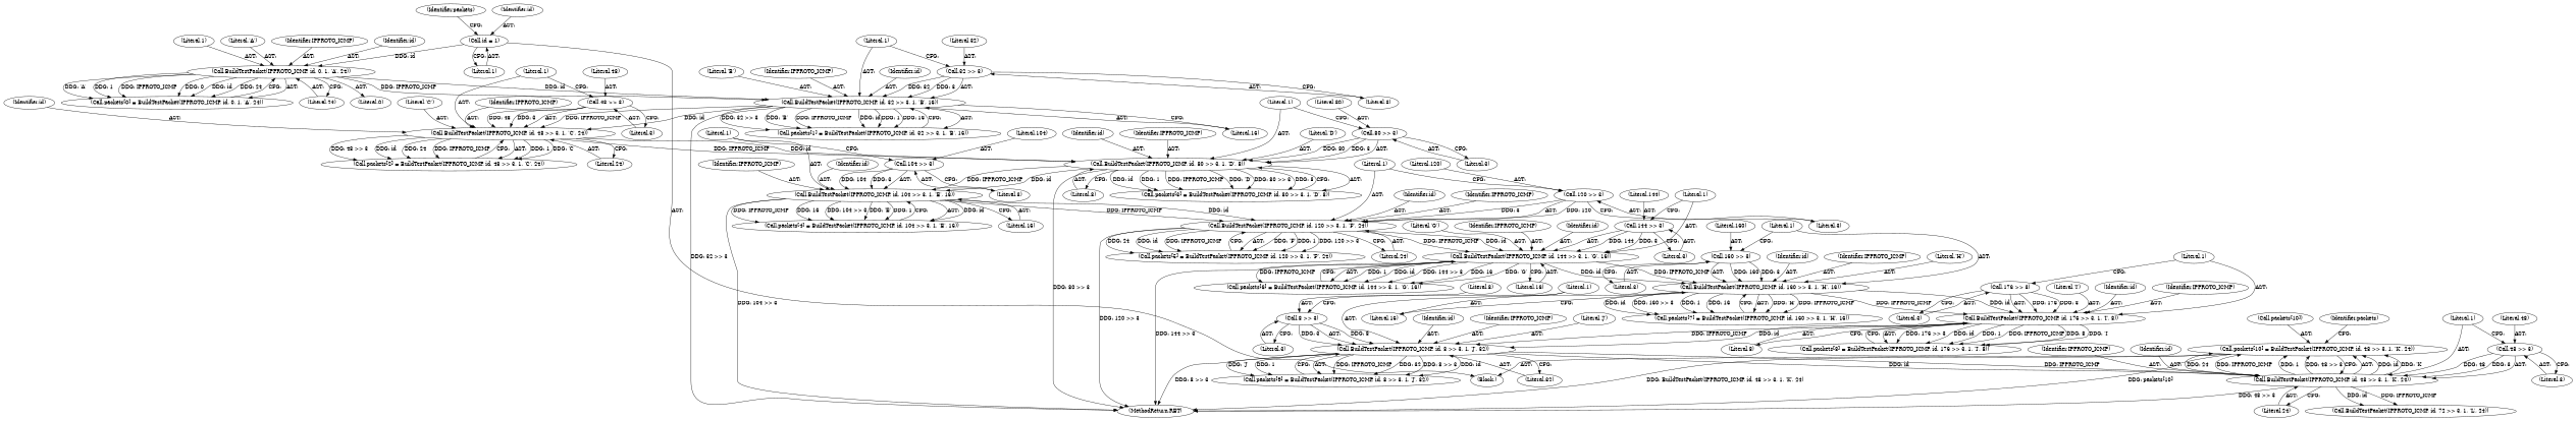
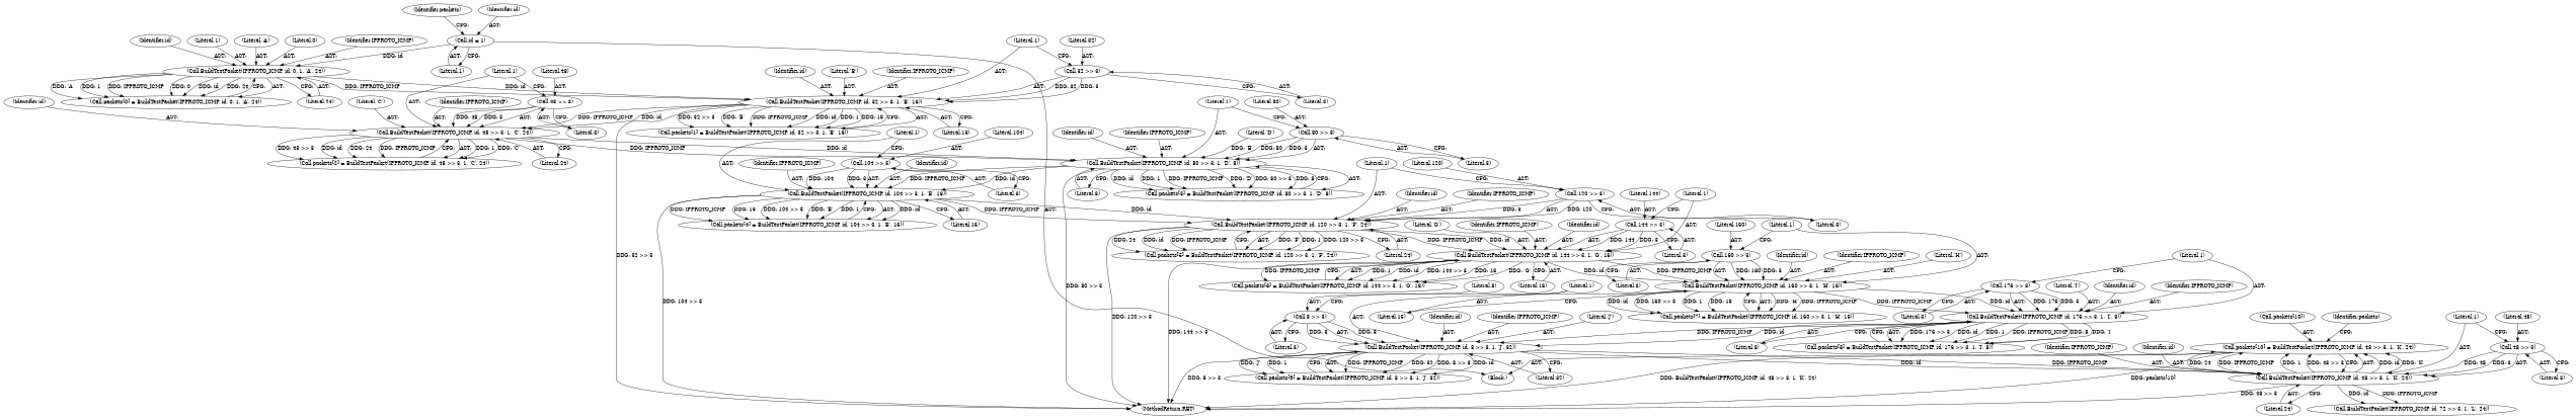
  digraph {
    n1 [label="(Call,packets[10] = BuildTestPacket(IPPROTO_ICMP, id, 48 >> 3, 1, 'K', 24))"]
    n2 [label="(Call,BuildTestPacket(IPPROTO_ICMP, id, 48 >> 3, 1, 'K', 24))"]
    n3 [label="(Block,)"]
    n4 [label="(MethodReturn,RET)"]
    n5 [label="(Call,BuildTestPacket(IPPROTO_ICMP, id, 72 >> 3, 1, 'L', 24))"]
    n6 [label="(Literal,24)"]
    n7 [label="(Call,BuildTestPacket(IPPROTO_ICMP, id, 8 >> 3, 1, 'J', 32))"]
    n8 [label="(Call,packets[9] = BuildTestPacket(IPPROTO_ICMP, id, 8 >> 3, 1, 'J', 32))"]
    n9 [label="(Literal,32)"]
    n10 [label="(Call,BuildTestPacket(IPPROTO_ICMP, id, 176 >> 3, 1, 'I', 8))"]
    n11 [label="(Call,packets[8] = BuildTestPacket(IPPROTO_ICMP, id, 176 >> 3, 1, 'I', 8))"]
    n12 [label="(Literal,8)"]
    n13 [label="(Call,BuildTestPacket(IPPROTO_ICMP, id, 160 >> 3, 1, 'H', 16))"]
    n14 [label="(Call,packets[7] = BuildTestPacket(IPPROTO_ICMP, id, 160 >> 3, 1, 'H', 16))"]
    n15 [label="(Literal,16)"]
    n16 [label="(Call,BuildTestPacket(IPPROTO_ICMP, id, 144 >> 3, 1, 'G', 16))"]
    n17 [label="(Call,packets[6] = BuildTestPacket(IPPROTO_ICMP, id, 144 >> 3, 1, 'G', 16))"]
    n18 [label="(Literal,16)"]
    n19 [label="(Call,BuildTestPacket(IPPROTO_ICMP, id, 120 >> 3, 1, 'F', 24))"]
    n20 [label="(Literal,24)"]
    n21 [label="(Call,packets[5] = BuildTestPacket(IPPROTO_ICMP, id, 120 >> 3, 1, 'F', 24))"]
    n22 [label="(Call,BuildTestPacket(IPPROTO_ICMP, id, 104 >> 3, 1, 'E', 16))"]
    n23 [label="(Call,packets[4] = BuildTestPacket(IPPROTO_ICMP, id, 104 >> 3, 1, 'E', 16))"]
    n24 [label="(Literal,16)"]
    n25 [label="(Call,BuildTestPacket(IPPROTO_ICMP, id, 80 >> 3, 1, 'D', 8))"]
    n26 [label="(Literal,8)"]
    n27 [label="(Call,packets[3] = BuildTestPacket(IPPROTO_ICMP, id, 80 >> 3, 1, 'D', 8))"]
    n28 [label="(Call,BuildTestPacket(IPPROTO_ICMP, id, 48 >> 3, 1, 'C', 24))"]
    n29 [label="(Call,packets[2] = BuildTestPacket(IPPROTO_ICMP, id, 48 >> 3, 1, 'C', 24))"]
    n30 [label="(Literal,24)"]
    n31 [label="(Call,BuildTestPacket(IPPROTO_ICMP, id, 32 >> 3, 1, 'B', 16))"]
    n32 [label="(Call,packets[1] = BuildTestPacket(IPPROTO_ICMP, id, 32 >> 3, 1, 'B', 16))"]
    n33 [label="(Literal,16)"]
    n34 [label="(Call,BuildTestPacket(IPPROTO_ICMP, id, 0, 1, 'A', 24))"]
    n35 [label="(Call,packets[0] = BuildTestPacket(IPPROTO_ICMP, id, 0, 1, 'A', 24))"]
    n36 [label="(Literal,24)"]
    n37 [label="(Call,id = 1)"]
    n38 [label="(Literal,1)"]
    n39 [label="(Call,32 >> 3)"]
    n40 [label="(Literal,3)"]
    n41 [label="(Call,48 >> 3)"]
    n42 [label="(Literal,3)"]
    n43 [label="(Call,80 >> 3)"]
    n44 [label="(Literal,3)"]
    n45 [label="(Call,104 >> 3)"]
    n46 [label="(Literal,3)"]
    n47 [label="(Call,120 >> 3)"]
    n48 [label="(Literal,3)"]
    n49 [label="(Call,144 >> 3)"]
    n50 [label="(Literal,3)"]
    n51 [label="(Call,160 >> 3)"]
    n52 [label="(Literal,3)"]
    n53 [label="(Call,176 >> 3)"]
    n54 [label="(Literal,3)"]
    n55 [label="(Call,8 >> 3)"]
    n56 [label="(Literal,3)"]
    n57 [label="(Call,48 >> 3)"]
    n58 [label="(Literal,3)"]
    n59 [label="(Literal,'D')"]
    n60 [label="(Identifier,id)"]
    n61 [label="(Identifier,id)"]
    n62 [label="(Identifier,id)"]
    n63 [label="(Literal,'I')"]
    n64 [label="(Identifier,IPPROTO_ICMP)"]
    n65 [label="(Literal,1)"]
    n66 [label="(Literal,1)"]
    n67 [label="(Literal,0)"]
    n68 [label="(Literal,1)"]
    n69 [label="(Identifier,id)"]
    n70 [label="(Identifier,packets)"]
    n71 [label="(Literal,1)"]
    n72 [label="(Literal,104)"]
    n73 [label="(Identifier,id)"]
    n74 [label="(Identifier,id)"]
    n75 [label="(Identifier,id)"]
    n76 [label="(Identifier,IPPROTO_ICMP)"]
    n77 [label="(Literal,1)"]
    n78 [label="(Literal,48)"]
    n79 [label="(Literal,8)"]
    n80 [label="(Literal,1)"]
    n81 [label="(Identifier,IPPROTO_ICMP)"]
    n82 [label="(Identifier,IPPROTO_ICMP)"]
    n83 [label="(Identifier,IPPROTO_ICMP)"]
    n84 [label="(Literal,48)"]
    n85 [label="(Identifier,id)"]
    n86 [label="(Identifier,id)"]
    n87 [label="(Literal,'G')"]
    n88 [label="(Identifier,packets)"]
    n89 [label="(Literal,1)"]
    n90 [label="(Literal,'B')"]
    n91 [label="(Call,packets[10])"]
    n92 [label="(Literal,120)"]
    n93 [label="(Identifier,IPPROTO_ICMP)"]
    n94 [label="(Literal,1)"]
    n95 [label="(Literal,160)"]
    n96 [label="(Literal,'J')"]
    n97 [label="(Identifier,IPPROTO_ICMP)"]
    n98 [label="(Literal,32)"]
    n99 [label="(Literal,1)"]
    n100 [label="(Identifier,id)"]
    n101 [label="(Identifier,IPPROTO_ICMP)"]
    n102 [label="(Literal,'C')"]
    n103 [label="(Identifier,id)"]
    n104 [label="(Identifier,IPPROTO_ICMP)"]
    n105 [label="(Literal,80)"]
    n106 [label="(Literal,1)"]
    n107 [label="(Literal,'A')"]
    n108 [label="(Literal,'H')"]
    n109 [label="(Identifier,IPPROTO_ICMP)"]
    n110 [label="(Identifier,id)"]
    n111 [label="(Literal,1)"]
    n112 [label="(Identifier,IPPROTO_ICMP)"]
    n113 [label="(Literal,144)"]
    n1 -> n2 [label="CFG: "]
    n1 -> n3 [label="AST: "]
    n1 -> n4 [label="DDG: BuildTestPacket(IPPROTO_ICMP, id, 48 >> 3, 1, 'K', 24)"]
    n1 -> n4 [label="DDG: packets[10]"]
    n2 -> n1 [label="AST: "]
    n2 -> n1 [label="DDG: id"]
    n2 -> n1 [label="DDG: 'K'"]
    n2 -> n1 [label="DDG: 24"]
    n2 -> n1 [label="DDG: IPPROTO_ICMP"]
    n2 -> n1 [label="DDG: 1"]
    n2 -> n1 [label="DDG: 48 >> 3"]
    n2 -> n4 [label="DDG: 48 >> 3"]
    n2 -> n5 [label="DDG: IPPROTO_ICMP"]
    n2 -> n5 [label="DDG: id"]
    n2 -> n6 [label="CFG: "]
    n6 -> n2 [label="AST: "]
    n7 -> n2 [label="DDG: IPPROTO_ICMP"]
    n7 -> n2 [label="DDG: id"]
    n7 -> n4 [label="DDG: 8 >> 3"]
    n7 -> n8 [label="AST: "]
    n7 -> n8 [label="DDG: IPPROTO_ICMP"]
    n7 -> n8 [label="DDG: 32"]
    n7 -> n8 [label="DDG: 8 >> 3"]
    n7 -> n8 [label="DDG: id"]
    n7 -> n8 [label="DDG: 'J'"]
    n7 -> n8 [label="DDG: 1"]
    n7 -> n9 [label="CFG: "]
    n8 -> n7 [label="CFG: "]
    n9 -> n7 [label="AST: "]
    n10 -> n7 [label="DDG: IPPROTO_ICMP"]
    n10 -> n7 [label="DDG: id"]
    n10 -> n11 [label="AST: "]
    n10 -> n11 [label="DDG: 176 >> 3"]
    n10 -> n11 [label="DDG: id"]
    n10 -> n11 [label="DDG: 1"]
    n10 -> n11 [label="DDG: IPPROTO_ICMP"]
    n10 -> n11 [label="DDG: 8"]
    n10 -> n11 [label="DDG: 'I'"]
    n10 -> n12 [label="CFG: "]
    n11 -> n10 [label="CFG: "]
    n12 -> n10 [label="AST: "]
    n13 -> n10 [label="DDG: IPPROTO_ICMP"]
    n13 -> n10 [label="DDG: id"]
    n13 -> n14 [label="AST: "]
    n13 -> n14 [label="DDG: 'H'"]
    n13 -> n14 [label="DDG: IPPROTO_ICMP"]
    n13 -> n14 [label="DDG: id"]
    n13 -> n14 [label="DDG: 160 >> 3"]
    n13 -> n14 [label="DDG: 1"]
    n13 -> n14 [label="DDG: 16"]
    n13 -> n15 [label="CFG: "]
    n14 -> n13 [label="CFG: "]
    n15 -> n13 [label="AST: "]
    n16 -> n4 [label="DDG: 144 >> 3"]
    n16 -> n13 [label="DDG: IPPROTO_ICMP"]
    n16 -> n13 [label="DDG: id"]
    n16 -> n17 [label="AST: "]
    n16 -> n17 [label="DDG: 1"]
    n16 -> n17 [label="DDG: id"]
    n16 -> n17 [label="DDG: 144 >> 3"]
    n16 -> n17 [label="DDG: 16"]
    n16 -> n17 [label="DDG: 'G'"]
    n16 -> n17 [label="DDG: IPPROTO_ICMP"]
    n16 -> n18 [label="CFG: "]
    n17 -> n16 [label="CFG: "]
    n18 -> n16 [label="AST: "]
    n19 -> n4 [label="DDG: 120 >> 3"]
    n19 -> n16 [label="DDG: IPPROTO_ICMP"]
    n19 -> n16 [label="DDG: id"]
    n19 -> n20 [label="CFG: "]
    n19 -> n21 [label="AST: "]
    n19 -> n21 [label="DDG: 'F'"]
    n19 -> n21 [label="DDG: 1"]
    n19 -> n21 [label="DDG: 120 >> 3"]
    n19 -> n21 [label="DDG: 24"]
    n19 -> n21 [label="DDG: id"]
    n19 -> n21 [label="DDG: IPPROTO_ICMP"]
    n20 -> n19 [label="AST: "]
    n21 -> n19 [label="CFG: "]
    n22 -> n4 [label="DDG: 104 >> 3"]
    n22 -> n19 [label="DDG: IPPROTO_ICMP"]
    n22 -> n19 [label="DDG: id"]
    n22 -> n23 [label="AST: "]
    n22 -> n23 [label="DDG: id"]
    n22 -> n23 [label="DDG: IPPROTO_ICMP"]
    n22 -> n23 [label="DDG: 16"]
    n22 -> n23 [label="DDG: 104 >> 3"]
    n22 -> n23 [label="DDG: 'E'"]
    n22 -> n23 [label="DDG: 1"]
    n22 -> n24 [label="CFG: "]
    n23 -> n22 [label="CFG: "]
    n24 -> n22 [label="AST: "]
    n25 -> n4 [label="DDG: 80 >> 3"]
    n25 -> n22 [label="DDG: IPPROTO_ICMP"]
    n25 -> n22 [label="DDG: id"]
    n25 -> n26 [label="CFG: "]
    n25 -> n27 [label="AST: "]
    n25 -> n27 [label="DDG: id"]
    n25 -> n27 [label="DDG: 1"]
    n25 -> n27 [label="DDG: IPPROTO_ICMP"]
    n25 -> n27 [label="DDG: 'D'"]
    n25 -> n27 [label="DDG: 80 >> 3"]
    n25 -> n27 [label="DDG: 8"]
    n26 -> n25 [label="AST: "]
    n27 -> n25 [label="CFG: "]
    n28 -> n25 [label="DDG: IPPROTO_ICMP"]
    n28 -> n25 [label="DDG: id"]
    n28 -> n29 [label="AST: "]
    n28 -> n29 [label="DDG: 1"]
    n28 -> n29 [label="DDG: 'C'"]
    n28 -> n29 [label="DDG: 48 >> 3"]
    n28 -> n29 [label="DDG: id"]
    n28 -> n29 [label="DDG: 24"]
    n28 -> n29 [label="DDG: IPPROTO_ICMP"]
    n28 -> n30 [label="CFG: "]
    n29 -> n28 [label="CFG: "]
    n30 -> n28 [label="AST: "]
    n31 -> n4 [label="DDG: 32 >> 3"]
    n31 -> n28 [label="DDG: IPPROTO_ICMP"]
    n31 -> n28 [label="DDG: id"]
    n31 -> n32 [label="AST: "]
    n31 -> n32 [label="DDG: 32 >> 3"]
    n31 -> n32 [label="DDG: 'B'"]
    n31 -> n32 [label="DDG: IPPROTO_ICMP"]
    n31 -> n32 [label="DDG: id"]
    n31 -> n32 [label="DDG: 1"]
    n31 -> n32 [label="DDG: 16"]
    n31 -> n33 [label="CFG: "]
    n32 -> n31 [label="CFG: "]
    n33 -> n31 [label="AST: "]
    n34 -> n31 [label="DDG: IPPROTO_ICMP"]
    n34 -> n31 [label="DDG: id"]
    n34 -> n35 [label="AST: "]
    n34 -> n35 [label="DDG: 'A'"]
    n34 -> n35 [label="DDG: 1"]
    n34 -> n35 [label="DDG: IPPROTO_ICMP"]
    n34 -> n35 [label="DDG: 0"]
    n34 -> n35 [label="DDG: id"]
    n34 -> n35 [label="DDG: 24"]
    n34 -> n36 [label="CFG: "]
    n35 -> n34 [label="CFG: "]
    n36 -> n34 [label="AST: "]
    n37 -> n3 [label="AST: "]
    n37 -> n34 [label="DDG: id"]
    n37 -> n38 [label="CFG: "]
    n38 -> n37 [label="AST: "]
    n39 -> n31 [label="AST: "]
    n39 -> n31 [label="DDG: 32"]
    n39 -> n31 [label="DDG: 3"]
    n39 -> n40 [label="CFG: "]
    n40 -> n39 [label="AST: "]
    n41 -> n28 [label="AST: "]
    n41 -> n28 [label="DDG: 48"]
    n41 -> n28 [label="DDG: 3"]
    n41 -> n42 [label="CFG: "]
    n42 -> n41 [label="AST: "]
    n43 -> n25 [label="AST: "]
    n43 -> n25 [label="DDG: 80"]
    n43 -> n25 [label="DDG: 3"]
    n43 -> n44 [label="CFG: "]
    n44 -> n43 [label="AST: "]
    n45 -> n22 [label="AST: "]
    n45 -> n22 [label="DDG: 104"]
    n45 -> n22 [label="DDG: 3"]
    n45 -> n46 [label="CFG: "]
    n46 -> n45 [label="AST: "]
    n47 -> n19 [label="AST: "]
    n47 -> n19 [label="DDG: 120"]
    n47 -> n19 [label="DDG: 3"]
    n47 -> n48 [label="CFG: "]
    n48 -> n47 [label="AST: "]
    n49 -> n16 [label="AST: "]
    n49 -> n16 [label="DDG: 144"]
    n49 -> n16 [label="DDG: 3"]
    n49 -> n50 [label="CFG: "]
    n50 -> n49 [label="AST: "]
    n51 -> n13 [label="AST: "]
    n51 -> n13 [label="DDG: 160"]
    n51 -> n13 [label="DDG: 3"]
    n51 -> n52 [label="CFG: "]
    n52 -> n51 [label="AST: "]
    n53 -> n10 [label="AST: "]
    n53 -> n10 [label="DDG: 176"]
    n53 -> n10 [label="DDG: 3"]
    n53 -> n54 [label="CFG: "]
    n54 -> n53 [label="AST: "]
    n55 -> n7 [label="AST: "]
    n55 -> n7 [label="DDG: 8"]
    n55 -> n7 [label="DDG: 3"]
    n55 -> n56 [label="CFG: "]
    n56 -> n55 [label="AST: "]
    n57 -> n2 [label="AST: "]
    n57 -> n2 [label="DDG: 48"]
    n57 -> n2 [label="DDG: 3"]
    n57 -> n58 [label="CFG: "]
    n58 -> n57 [label="AST: "]
-   n59 -> n25 [label="AST: "]
+   n59 -> n25 [label="DDG: 'B'"]
    n60 -> n28 [label="AST: "]
    n61 -> n25 [label="AST: "]
    n62 -> n7 [label="AST: "]
    n63 -> n10 [label="AST: "]
    n64 -> n2 [label="AST: "]
    n65 -> n28 [label="AST: "]
    n65 -> n41 [label="CFG: "]
    n66 -> n7 [label="AST: "]
    n66 -> n55 [label="CFG: "]
-   n34 -> n67 [label="AST: "]
+   n67 -> n34 [label="AST: "]
    n68 -> n31 [label="AST: "]
    n68 -> n39 [label="CFG: "]
    n69 -> n19 [label="AST: "]
    n70 -> n1 [label="CFG: "]
    n71 -> n2 [label="AST: "]
    n71 -> n57 [label="CFG: "]
    n72 -> n45 [label="AST: "]
    n73 -> n13 [label="AST: "]
    n74 -> n10 [label="AST: "]
    n75 -> n31 [label="AST: "]
    n76 -> n25 [label="AST: "]
    n77 -> n19 [label="AST: "]
    n77 -> n47 [label="CFG: "]
    n78 -> n41 [label="AST: "]
    n79 -> n55 [label="AST: "]
    n80 -> n13 [label="AST: "]
    n80 -> n51 [label="CFG: "]
    n81 -> n22 [label="AST: "]
    n82 -> n7 [label="AST: "]
    n83 -> n19 [label="AST: "]
    n84 -> n57 [label="AST: "]
    n85 -> n22 [label="AST: "]
    n86 -> n2 [label="AST: "]
    n87 -> n16 [label="AST: "]
    n88 -> n37 [label="CFG: "]
    n89 -> n16 [label="AST: "]
    n89 -> n49 [label="CFG: "]
    n90 -> n31 [label="AST: "]
    n91 -> n1 [label="AST: "]
    n92 -> n47 [label="AST: "]
    n93 -> n34 [label="AST: "]
    n94 -> n25 [label="AST: "]
    n94 -> n43 [label="CFG: "]
    n95 -> n51 [label="AST: "]
    n96 -> n7 [label="AST: "]
    n97 -> n16 [label="AST: "]
    n98 -> n39 [label="AST: "]
    n99 -> n10 [label="AST: "]
    n99 -> n53 [label="CFG: "]
    n100 -> n34 [label="AST: "]
    n101 -> n13 [label="AST: "]
    n102 -> n28 [label="AST: "]
    n103 -> n16 [label="AST: "]
    n104 -> n10 [label="AST: "]
    n105 -> n43 [label="AST: "]
    n106 -> n34 [label="AST: "]
    n107 -> n34 [label="AST: "]
    n108 -> n13 [label="AST: "]
    n109 -> n28 [label="AST: "]
    n110 -> n37 [label="AST: "]
    n111 -> n22 [label="AST: "]
    n111 -> n45 [label="CFG: "]
    n112 -> n31 [label="AST: "]
    n113 -> n49 [label="AST: "]
  }
